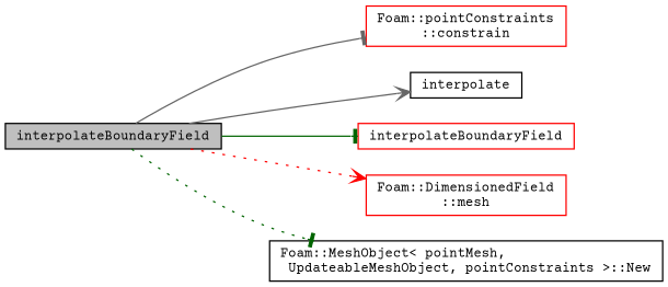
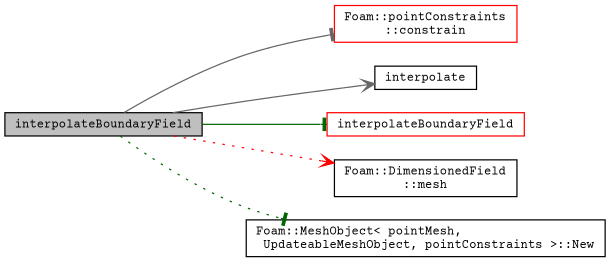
  digraph {
    rankdir=LR
    fontname="Courier Prime"
    node [color=black fontname="Courier Prime" fontsize=10 shape=record]
    edge [color=gray40 fontname="Courier Prime" fontsize=10 labelfontname=Helvetica labelfontsize=10 style=solid arrowhead=tee]
    n1 [fillcolor=grey75 fontcolor=black height=0.2 label=interpolateBoundaryField style=filled width=0.4]
    n2 [color=red height=0.2 label="Foam::pointConstraints\l::constrain" width=0.4]
    n3 [height=0.2 label=interpolate width=0.4]
    n4 [color=red height=0.2 label=interpolateBoundaryField width=0.4]
-   n5 [color=red height=0.2 label="Foam::DimensionedField\l::mesh" width=0.4]
+   n5 [height=0.2 label="Foam::DimensionedField\l::mesh" width=0.4]
    n6 [height=0.2 label="Foam::MeshObject\< pointMesh,\l UpdateableMeshObject, pointConstraints \>::New" width=0.4]
    n1 -> n2
    n1 -> n3 [arrowhead=vee]
    n1 -> n4 [color=darkgreen]
    n1 -> n5 [color=red style=dotted arrowhead=vee]
    n1 -> n6 [color=darkgreen style=dotted]
  }
